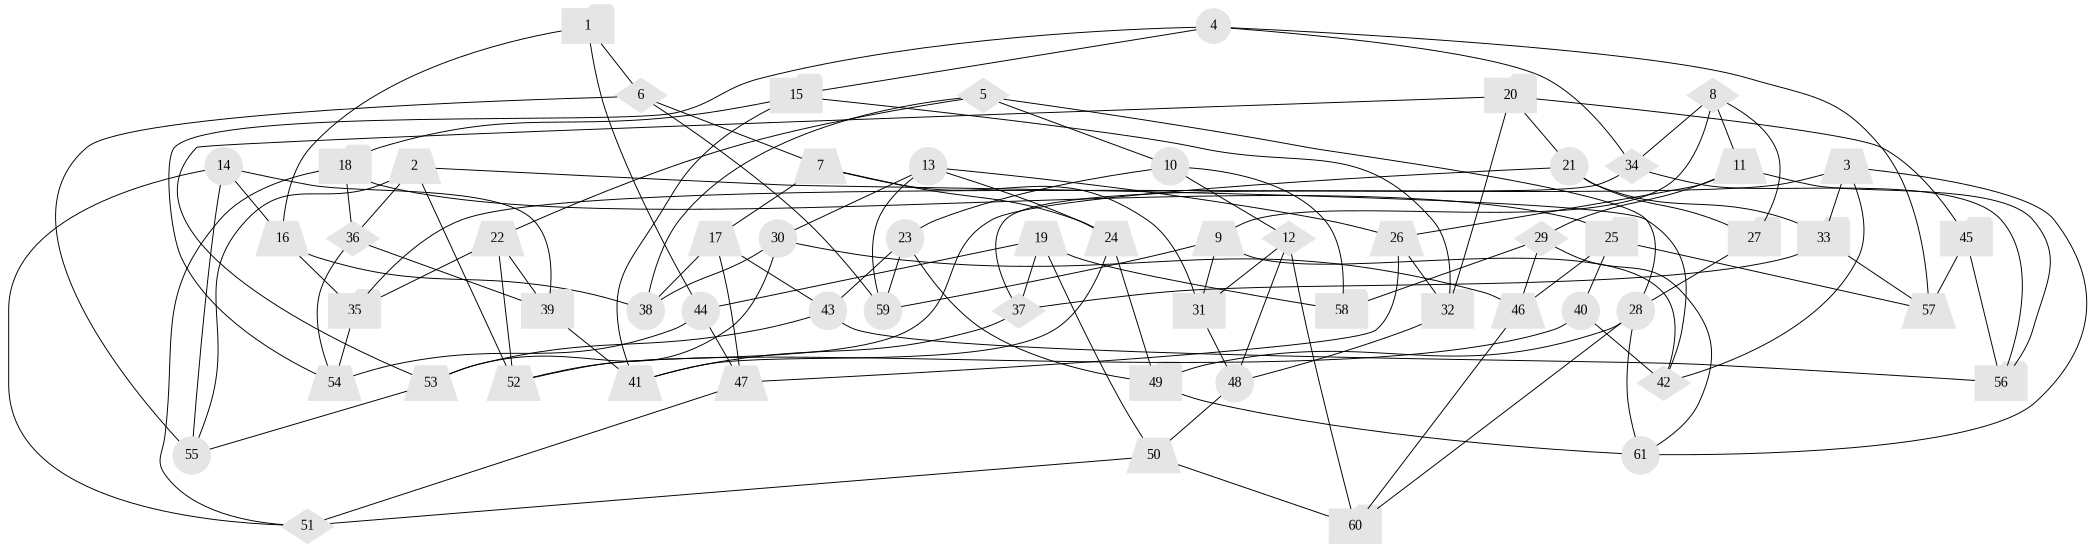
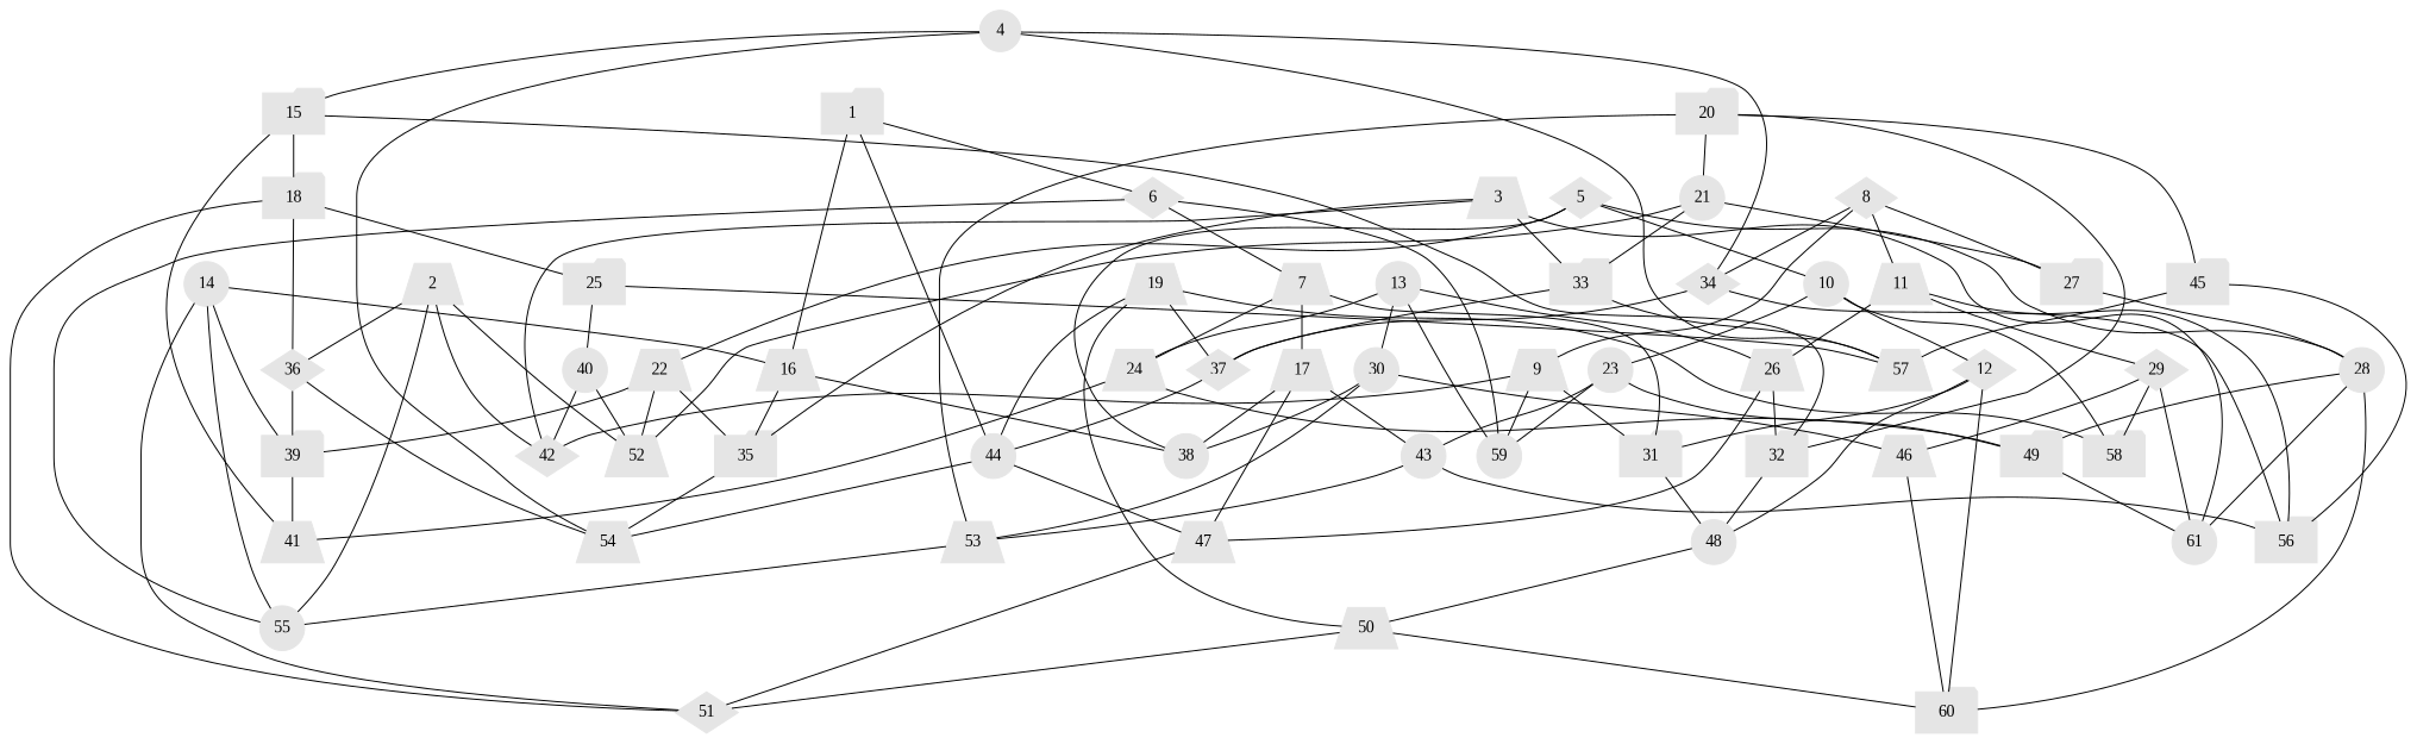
  graph {
    fontname="Liberation Serif"
    node [color=gray90 fontname="Liberation Serif" shape=trapezium style=filled]
    edge [fontname="Liberation Serif"]
    1 [shape=folder]
    6 [shape=diamond]
    16
    44 [shape=circle]
    55 [shape=circle]
    7
    59 [shape=circle]
    35 [shape=folder]
    38 [shape=circle]
    54
    47
    58 [shape=folder]
    36 [shape=diamond]
    2
    42 [shape=diamond]
    52
    39 [shape=folder]
    3
    33 [shape=folder]
    61 [shape=circle]
    57
    37 [shape=diamond]
    4 [shape=circle]
    15 [shape=folder]
    34 [shape=diamond]
    18 [shape=folder]
    32 [shape=folder]
    41
    56 [shape=folder]
    5 [shape=diamond]
    10 [shape=circle]
    22
    28 [shape=circle]
    12 [shape=diamond]
    23 [shape=circle]
    60 [shape=folder]
    49 [shape=folder]
    17
    24
    31 [shape=folder]
    43 [shape=circle]
    48 [shape=circle]
    8 [shape=diamond]
    9
    11
    27 [shape=folder]
    26
    29 [shape=diamond]
    46
    50
    13 [shape=circle]
    30 [shape=circle]
    53
    14 [shape=circle]
    51 [shape=diamond]
    25 [shape=folder]
    40 [shape=circle]
    19
    20 [shape=folder]
    21 [shape=circle]
    45 [shape=folder]
    1 -- 6
    1 -- 16
    1 -- 44
    6 -- 55
    6 -- 7
    6 -- 59
    16 -- 35
    16 -- 38
    44 -- 54
    44 -- 47
    7 -- 17
    7 -- 24
    7 -- 31
    35 -- 54
    47 -- 51
    36 -- 54
    36 -- 39
    2 -- 55
    2 -- 36
    2 -- 42
    2 -- 52
    39 -- 41
    3 -- 35
    3 -- 42
    3 -- 33
    3 -- 61
    33 -- 57
    33 -- 37
-   37 -- 41
+   37 -- 44
    4 -- 54
    4 -- 57
    4 -- 15
    4 -- 34
    15 -- 18
    15 -- 32
    15 -- 41
    34 -- 37
    34 -- 56
    18 -- 36
    18 -- 51
    18 -- 25
    32 -- 48
    5 -- 38
    5 -- 10
    5 -- 22
    5 -- 28
    10 -- 58
    10 -- 12
    10 -- 23
    22 -- 35
    22 -- 52
    22 -- 39
    28 -- 61
    28 -- 60
    28 -- 49
    12 -- 60
    12 -- 31
    12 -- 48
    23 -- 59
    23 -- 49
    23 -- 43
    49 -- 61
    17 -- 38
    17 -- 47
    17 -- 43
    24 -- 41
    24 -- 49
    31 -- 48
    43 -- 56
    43 -- 53
    48 -- 50
    8 -- 34
    8 -- 9
    8 -- 11
    8 -- 27
    9 -- 59
    9 -- 42
    9 -- 31
    11 -- 56
    11 -- 26
    11 -- 29
    27 -- 28
    26 -- 47
    26 -- 32
    29 -- 58
    29 -- 61
    29 -- 46
    46 -- 60
    50 -- 60
    50 -- 51
    13 -- 59
    13 -- 24
    13 -- 26
    13 -- 30
    30 -- 38
    30 -- 46
    30 -- 53
    53 -- 55
    14 -- 16
    14 -- 55
    14 -- 39
    14 -- 51
    25 -- 57
-   25 -- 46
    25 -- 40
    40 -- 42
    40 -- 52
    19 -- 44
    19 -- 58
    19 -- 37
    19 -- 50
    20 -- 32
    20 -- 53
    20 -- 21
    20 -- 45
    21 -- 52
    21 -- 33
    21 -- 27
    45 -- 57
    45 -- 56
  }
